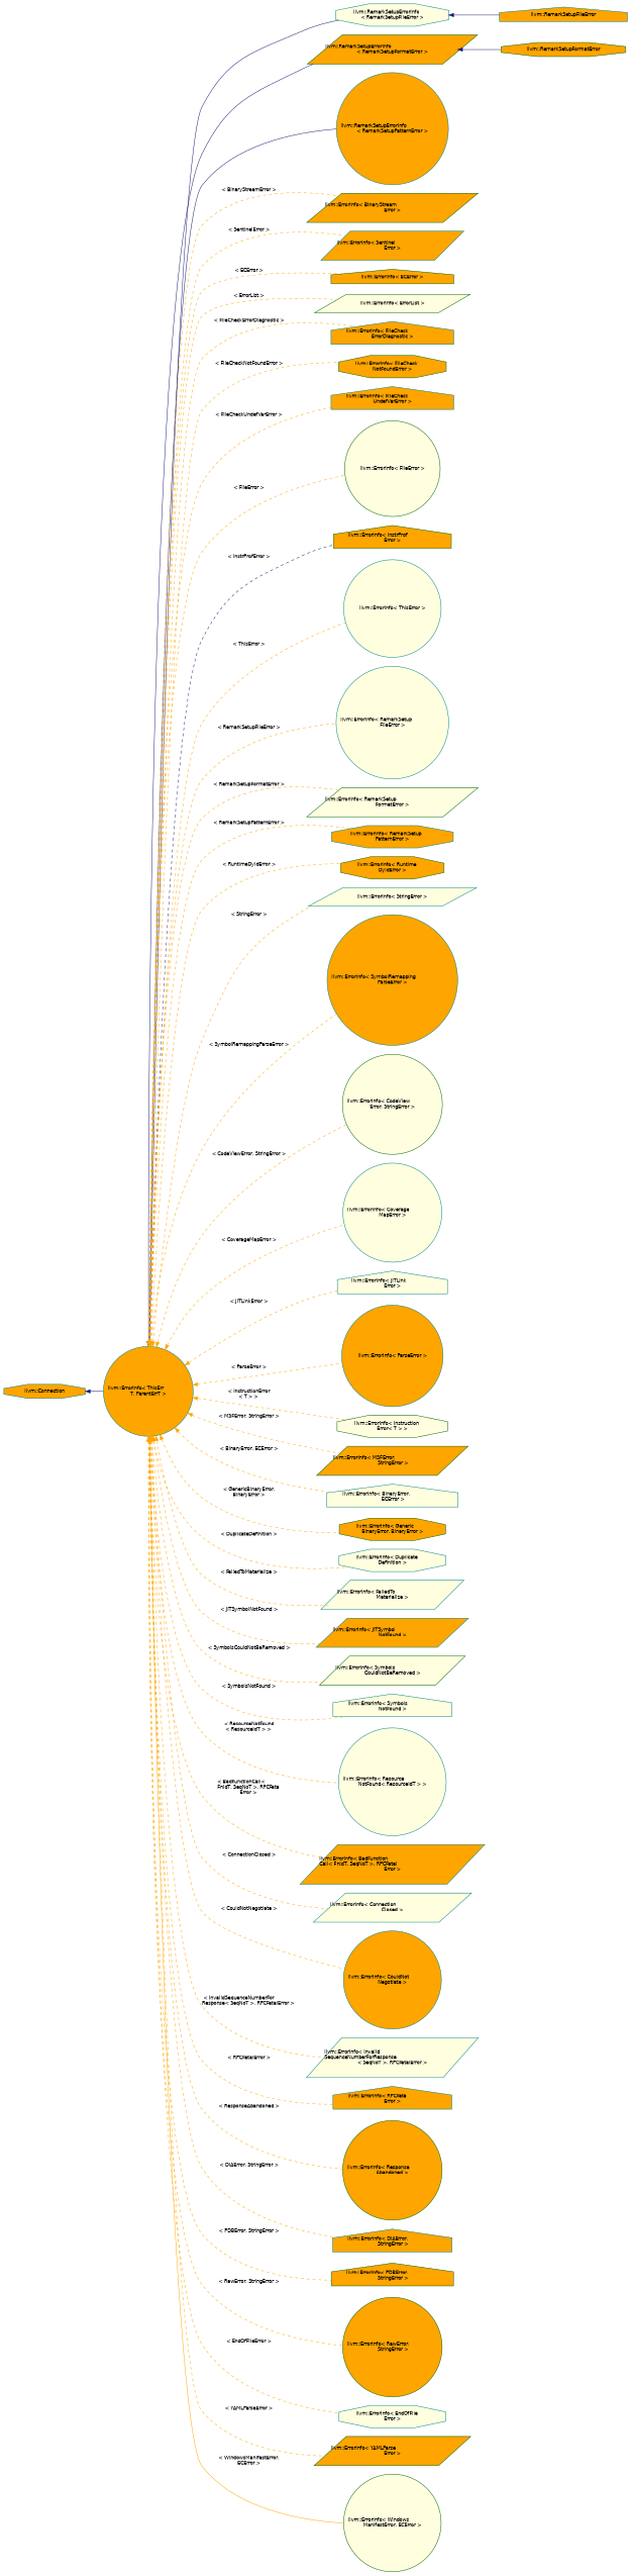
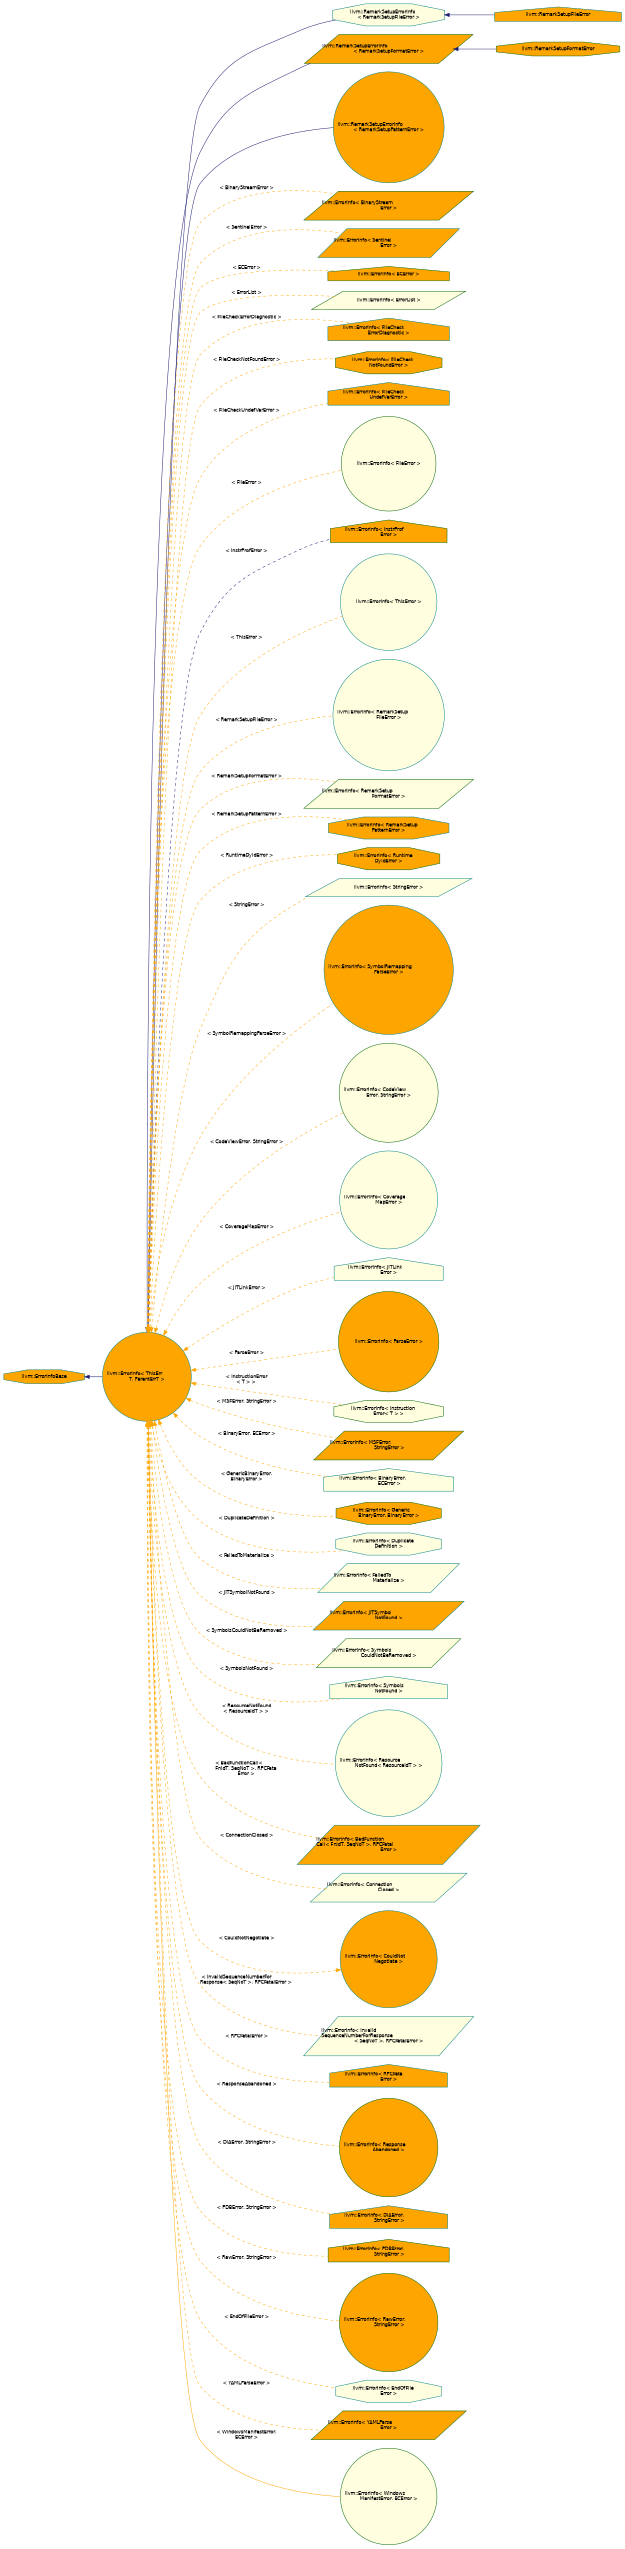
  digraph {
    rankdir=LR
    node [color=teal fillcolor=orange fontname=Helvetica fontsize=10 shape=circle style=filled]
    edge [color=orange dir=back fontname=Helvetica fontsize=10 labelfontname=Helvetica labelfontsize=10 style=dashed]
    n1 [fontcolor=black height=0.2 label="llvm::ErrorInfo\< ThisErr\lT, ParentErrT \>" width=0.4]
    n2 [fillcolor=lightyellow height=0.2 label="llvm::RemarkSetupErrorInfo\l\< RemarkSetupFileError \>" shape=octagon width=0.4]
    n3 [color=darkgreen height=0.2 label="llvm::RemarkSetupErrorInfo\l\< RemarkSetupFormatError \>" shape=parallelogram width=0.4]
    n4 [height=0.2 label="llvm::RemarkSetupErrorInfo\l\< RemarkSetupPatternError \>" width=0.4]
    n5 [color=darkgreen height=0.2 label="llvm::ErrorInfo\< BinaryStream\lError \>" shape=parallelogram width=0.4]
    n6 [height=0.2 label="llvm::ErrorInfo\< Sentinel\lError \>" shape=parallelogram width=0.4]
    n7 [color=darkgreen height=0.2 label="llvm::ErrorInfo\< ECError \>" shape=house width=0.4]
    n8 [color=darkgreen fillcolor=lightyellow height=0.2 label="llvm::ErrorInfo\< ErrorList \>" shape=parallelogram width=0.4]
    n9 [height=0.2 label="llvm::ErrorInfo\< FileCheck\lErrorDiagnostic \>" shape=house width=0.4]
    n10 [color=darkgreen height=0.2 label="llvm::ErrorInfo\< FileCheck\lNotFoundError \>" shape=octagon width=0.4]
    n11 [height=0.2 label="llvm::ErrorInfo\< FileCheck\lUndefVarError \>" shape=house width=0.4]
    n12 [color=darkgreen fillcolor=lightyellow height=0.2 label="llvm::ErrorInfo\< FileError \>" width=0.4]
    n13 [color=darkgreen height=0.2 label="llvm::ErrorInfo\< InstrProf\lError \>" shape=house width=0.4]
    n14 [fillcolor=lightyellow height=0.2 label="llvm::ErrorInfo\< ThisError \>" width=0.4]
    n15 [fillcolor=lightyellow height=0.2 label="llvm::ErrorInfo\< RemarkSetup\lFileError \>" width=0.4]
    n16 [color=darkgreen fillcolor=lightyellow height=0.2 label="llvm::ErrorInfo\< RemarkSetup\lFormatError \>" shape=parallelogram width=0.4]
    n17 [height=0.2 label="llvm::ErrorInfo\< RemarkSetup\lPatternError \>" shape=octagon width=0.4]
    n18 [color=darkgreen height=0.2 label="llvm::ErrorInfo\< Runtime\lDyldError \>" shape=octagon width=0.4]
    n19 [fillcolor=lightyellow height=0.2 label="llvm::ErrorInfo\< StringError \>" shape=parallelogram width=0.4]
    n20 [height=0.2 label="llvm::ErrorInfo\< SymbolRemapping\lParseError \>" width=0.4]
    n21 [color=darkgreen fillcolor=lightyellow height=0.2 label="llvm::ErrorInfo\< CodeView\lError, StringError \>" width=0.4]
    n22 [fillcolor=lightyellow height=0.2 label="llvm::ErrorInfo\< Coverage\lMapError \>" width=0.4]
    n23 [fillcolor=lightyellow height=0.2 label="llvm::ErrorInfo\< JITLink\lError \>" shape=house width=0.4]
-   n24 [height=0.2 label="llvm::ErrorInfo\< ParseError \>" width=0.4]
+   n24 [color=darkgreen height=0.2 label="llvm::ErrorInfo\< ParseError \>" width=0.4]
    n25 [color=darkgreen fillcolor=lightyellow height=0.2 label="llvm::ErrorInfo\< Instruction\lError\< T \> \>" shape=octagon width=0.4]
    n26 [color=darkgreen height=0.2 label="llvm::ErrorInfo\< MSFError,\l StringError \>" shape=parallelogram width=0.4]
    n27 [fillcolor=lightyellow height=0.2 label="llvm::ErrorInfo\< BinaryError,\l ECError \>" shape=house width=0.4]
    n28 [color=darkgreen height=0.2 label="llvm::ErrorInfo\< Generic\lBinaryError, BinaryError \>" shape=octagon width=0.4]
    n29 [fillcolor=lightyellow height=0.2 label="llvm::ErrorInfo\< Duplicate\lDefinition \>" shape=octagon width=0.4]
    n30 [fillcolor=lightyellow height=0.2 label="llvm::ErrorInfo\< FailedTo\lMaterialize \>" shape=parallelogram width=0.4]
    n31 [height=0.2 label="llvm::ErrorInfo\< JITSymbol\lNotFound \>" shape=parallelogram width=0.4]
    n32 [color=darkgreen fillcolor=lightyellow height=0.2 label="llvm::ErrorInfo\< Symbols\lCouldNotBeRemoved \>" shape=parallelogram width=0.4]
    n33 [fillcolor=lightyellow height=0.2 label="llvm::ErrorInfo\< Symbols\lNotFound \>" shape=house width=0.4]
    n34 [fillcolor=lightyellow height=0.2 label="llvm::ErrorInfo\< Resource\lNotFound\< ResourceIdT \> \>" width=0.4]
    n35 [height=0.2 label="llvm::ErrorInfo\< BadFunction\lCall\< FnIdT, SeqNoT \>, RPCFatal\lError \>" shape=parallelogram width=0.4]
    n36 [fillcolor=lightyellow height=0.2 label="llvm::ErrorInfo\< Connection\lClosed \>" shape=parallelogram width=0.4]
    n37 [height=0.2 label="llvm::ErrorInfo\< CouldNot\lNegotiate \>" width=0.4]
    n38 [fillcolor=lightyellow height=0.2 label="llvm::ErrorInfo\< Invalid\lSequenceNumberForResponse\l\< SeqNoT \>, RPCFatalError \>" shape=parallelogram width=0.4]
    n39 [height=0.2 label="llvm::ErrorInfo\< RPCFatal\lError \>" shape=house width=0.4]
    n40 [color=darkgreen height=0.2 label="llvm::ErrorInfo\< Response\lAbandoned \>" width=0.4]
    n41 [height=0.2 label="llvm::ErrorInfo\< DIAError,\l StringError \>" shape=house width=0.4]
    n42 [color=darkgreen height=0.2 label="llvm::ErrorInfo\< PDBError,\l StringError \>" shape=house width=0.4]
    n43 [color=darkgreen height=0.2 label="llvm::ErrorInfo\< RawError,\l StringError \>" width=0.4]
    n44 [fillcolor=lightyellow height=0.2 label="llvm::ErrorInfo\< EndOfFile\lError \>" shape=octagon width=0.4]
    n45 [color=darkgreen height=0.2 label="llvm::ErrorInfo\< YAMLParse\lError \>" shape=parallelogram width=0.4]
    n46 [color=darkgreen fillcolor=lightyellow height=0.2 label="llvm::ErrorInfo\< Windows\lManifestError, ECError \>" width=0.4]
    n47 [height=0.2 label="llvm::RemarkSetupFileError" shape=house width=0.4]
    n48 [color=darkgreen height=0.2 label="llvm::RemarkSetupFormatError" shape=octagon width=0.4]
-   n49 [height=0.2 label="llvm::Connection" shape=octagon width=0.4]
+   n49 [height=0.2 label="llvm::ErrorInfoBase" shape=octagon width=0.4]
    n1 -> n2 [color=midnightblue style=solid]
    n1 -> n3 [color=midnightblue style=solid]
    n1 -> n4 [color=midnightblue style=solid]
    n1 -> n5 [label=" \< BinaryStreamError \>"]
    n1 -> n6 [label=" \< SentinelError \>"]
    n1 -> n7 [label=" \< ECError \>"]
    n1 -> n8 [label=" \< ErrorList \>"]
    n1 -> n9 [label=" \< FileCheckErrorDiagnostic \>"]
    n1 -> n10 [label=" \< FileCheckNotFoundError \>"]
    n1 -> n11 [label=" \< FileCheckUndefVarError \>"]
    n1 -> n12 [label=" \< FileError \>"]
    n1 -> n13 [color=midnightblue label=" \< InstrProfError \>"]
    n1 -> n14 [label=" \< ThisError \>"]
    n1 -> n15 [label=" \< RemarkSetupFileError \>"]
    n1 -> n16 [label=" \< RemarkSetupFormatError \>"]
    n1 -> n17 [label=" \< RemarkSetupPatternError \>"]
    n1 -> n18 [label=" \< RuntimeDyldError \>"]
    n1 -> n19 [label=" \< StringError \>"]
    n1 -> n20 [label=" \< SymbolRemappingParseError \>"]
    n1 -> n21 [label=" \< CodeViewError, StringError \>"]
    n1 -> n22 [label=" \< CoverageMapError \>"]
    n1 -> n23 [label=" \< JITLinkError \>"]
    n1 -> n24 [label=" \< ParseError \>"]
    n1 -> n25 [label=" \< InstructionError\l\< T \> \>"]
    n1 -> n26 [label=" \< MSFError, StringError \>"]
    n1 -> n27 [label=" \< BinaryError, ECError \>"]
    n1 -> n28 [label=" \< GenericBinaryError,\l BinaryError \>"]
    n1 -> n29 [label=" \< DuplicateDefinition \>"]
    n1 -> n30 [label=" \< FailedToMaterialize \>"]
    n1 -> n31 [label=" \< JITSymbolNotFound \>"]
    n1 -> n32 [label=" \< SymbolsCouldNotBeRemoved \>"]
    n1 -> n33 [label=" \< SymbolsNotFound \>"]
    n1 -> n34 [label=" \< ResourceNotFound\l\< ResourceIdT \> \>"]
    n1 -> n35 [label=" \< BadFunctionCall\<\l FnIdT, SeqNoT \>, RPCFatal\lError \>"]
    n1 -> n36 [label=" \< ConnectionClosed \>"]
-   n1 -> n37 [label=" \< CouldNotNegotiate \>"]
+   n37 -> n1 [label=" \< CouldNotNegotiate \>"]
    n1 -> n38 [label=" \< InvalidSequenceNumberFor\lResponse\< SeqNoT \>, RPCFatalError \>"]
    n1 -> n39 [label=" \< RPCFatalError \>"]
    n1 -> n40 [label=" \< ResponseAbandoned \>"]
    n1 -> n41 [label=" \< DIAError, StringError \>"]
    n1 -> n42 [label=" \< PDBError, StringError \>"]
    n1 -> n43 [label=" \< RawError, StringError \>"]
    n1 -> n44 [label=" \< EndOfFileError \>"]
    n1 -> n45 [label=" \< YAMLParseError \>"]
    n1 -> n46 [label=" \< WindowsManifestError,\l ECError \>" style=solid]
    n2 -> n47 [color=midnightblue style=solid]
    n3 -> n48 [color=midnightblue style=solid]
    n49 -> n1 [color=midnightblue style=solid]
  }
